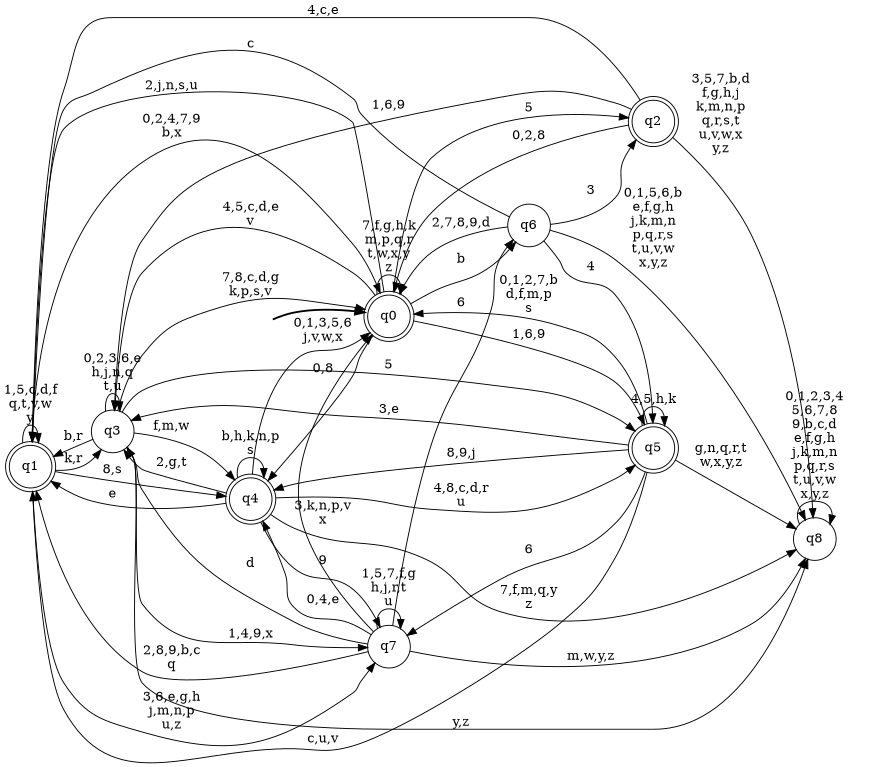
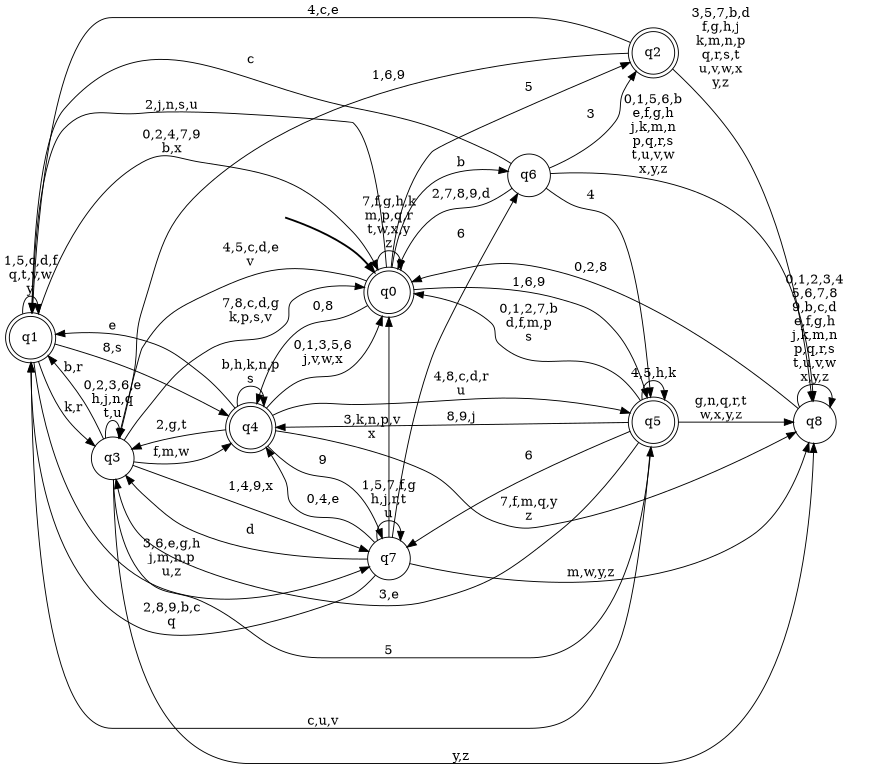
  digraph {
    rankdir=LR
    node [shape=doublecircle style="rounded,filled" color=black fillcolor=white]
    __start0 [height=0 shape=none style=invis width=0 color="" fillcolor=""]
    n2 [label=q0]
    n3 [label=q1]
    n4 [label=q2]
    n5 [label=q3 shape=circle style=filled]
    n6 [label=q4]
    n7 [label=q5]
    n8 [label=q6 shape=circle style=filled]
    n9 [label=q7 shape=circle style=filled]
    n10 [label=q8 shape=circle style=filled]
    subgraph cluster_1 {
      nodesep=0.15
      ranksep=0.15
      style=invis
      __start0
      n2
    }
    __start0 -> n2 [penwidth=2]
    n2 -> n2 [label="7,f,g,h,k\nm,p,q,r\nt,w,x,y\nz"]
    n2 -> n3 [label="2,j,n,s,u"]
    n2 -> n4 [label=5]
    n2 -> n5 [label="4,5,c,d,e\nv"]
    n2 -> n6 [label="0,8"]
    n2 -> n7 [label="1,6,9"]
    n2 -> n8 [label=b]
    n3 -> n2 [label="0,2,4,7,9\nb,x"]
    n3 -> n3 [label="1,5,c,d,f\nq,t,v,w\ny"]
    n3 -> n5 [label="k,r"]
    n3 -> n6 [label="8,s"]
    n3 -> n9 [label="3,6,e,g,h\nj,m,n,p\nu,z"]
-   n4 -> n2 [label="0,2,8"]
+   n10 -> n2 [label="0,2,8"]
    n4 -> n3 [label="4,c,e"]
    n4 -> n5 [label="1,6,9"]
    n4 -> n10 [label="3,5,7,b,d\nf,g,h,j\nk,m,n,p\nq,r,s,t\nu,v,w,x\ny,z"]
    n5 -> n2 [label="7,8,c,d,g\nk,p,s,v"]
    n5 -> n3 [label="b,r"]
    n5 -> n5 [label="0,2,3,6,e\nh,j,n,q\nt,u"]
    n5 -> n6 [label="f,m,w"]
    n5 -> n7 [label=5]
    n5 -> n9 [label="1,4,9,x"]
    n5 -> n10 [label="y,z"]
    n6 -> n2 [label="0,1,3,5,6\nj,v,w,x"]
    n6 -> n3 [label=e]
    n6 -> n5 [label="2,g,t"]
    n6 -> n6 [label="b,h,k,n,p\ns"]
    n6 -> n7 [label="4,8,c,d,r\nu"]
    n6 -> n9 [label=9]
    n6 -> n10 [label="7,f,m,q,y\nz"]
    n7 -> n2 [label="0,1,2,7,b\nd,f,m,p\ns"]
    n7 -> n3 [label="c,u,v"]
    n7 -> n5 [label="3,e"]
    n7 -> n6 [label="8,9,j"]
    n7 -> n7 [label="4,5,h,k"]
    n7 -> n9 [label=6]
    n7 -> n10 [label="g,n,q,r,t\nw,x,y,z"]
    n8 -> n2 [label="2,7,8,9,d"]
    n8 -> n3 [label=c]
    n8 -> n4 [label=3]
    n8 -> n7 [label=4]
    n8 -> n10 [label="0,1,5,6,b\ne,f,g,h\nj,k,m,n\np,q,r,s\nt,u,v,w\nx,y,z"]
    n9 -> n2 [label="3,k,n,p,v\nx"]
    n9 -> n3 [label="2,8,9,b,c\nq"]
    n9 -> n5 [label=d]
    n9 -> n6 [label="0,4,e"]
    n9 -> n8 [label=6]
    n9 -> n9 [label="1,5,7,f,g\nh,j,r,t\nu"]
    n9 -> n10 [label="m,w,y,z"]
    n10 -> n10 [label="0,1,2,3,4\n5,6,7,8\n9,b,c,d\ne,f,g,h\nj,k,m,n\np,q,r,s\nt,u,v,w\nx,y,z"]
  }
